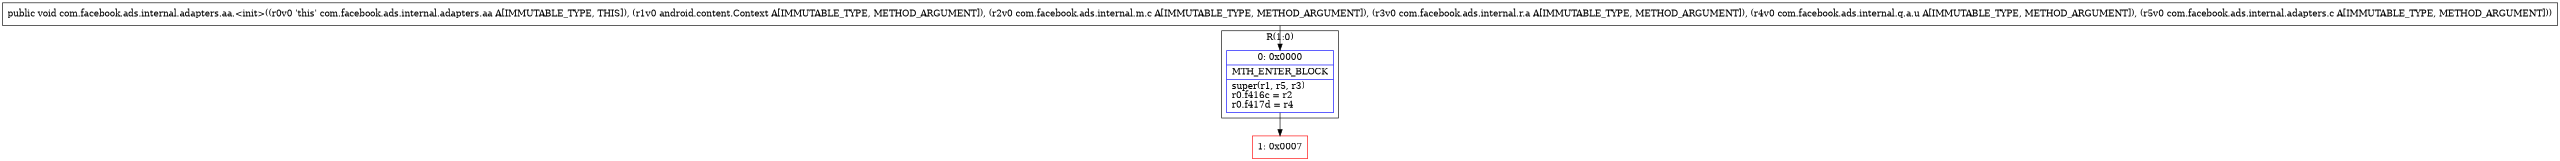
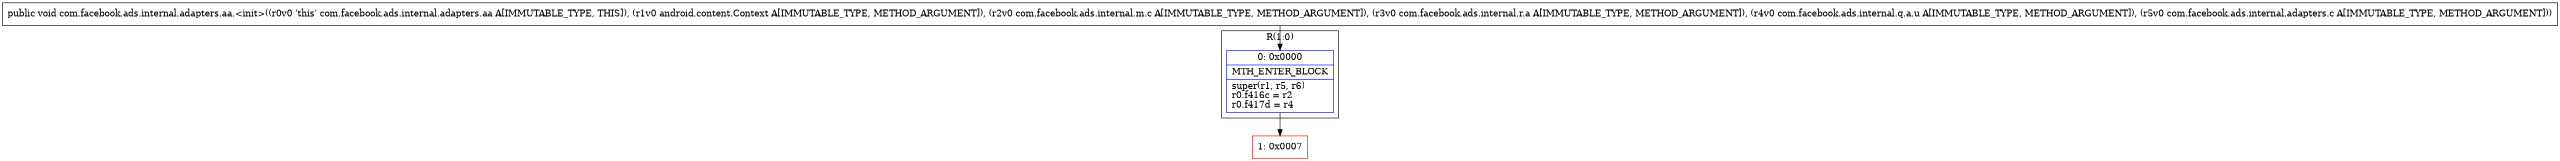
  digraph {
    node [shape=record]
-   n1 [color=blue label="{0\:\ 0x0000|MTH_ENTER_BLOCK\l|super(r1, r5, r3)\lr0.f416c = r2\lr0.f417d = r4\l}"]
+   n1 [color=blue label="{0\:\ 0x0000|MTH_ENTER_BLOCK\l|super(r1, r5, r6)\lr0.f416c = r2\lr0.f417d = r4\l}"]
    n2 [color=red label="{1\:\ 0x0007}"]
    n3 [label="{public void com.facebook.ads.internal.adapters.aa.\<init\>((r0v0 'this' com.facebook.ads.internal.adapters.aa A[IMMUTABLE_TYPE, THIS]), (r1v0 android.content.Context A[IMMUTABLE_TYPE, METHOD_ARGUMENT]), (r2v0 com.facebook.ads.internal.m.c A[IMMUTABLE_TYPE, METHOD_ARGUMENT]), (r3v0 com.facebook.ads.internal.r.a A[IMMUTABLE_TYPE, METHOD_ARGUMENT]), (r4v0 com.facebook.ads.internal.q.a.u A[IMMUTABLE_TYPE, METHOD_ARGUMENT]), (r5v0 com.facebook.ads.internal.adapters.c A[IMMUTABLE_TYPE, METHOD_ARGUMENT])) }"]
    subgraph cluster_1 {
      label="R(1:0)"
      n1
    }
    n1 -> n2
    n3 -> n1
  }
